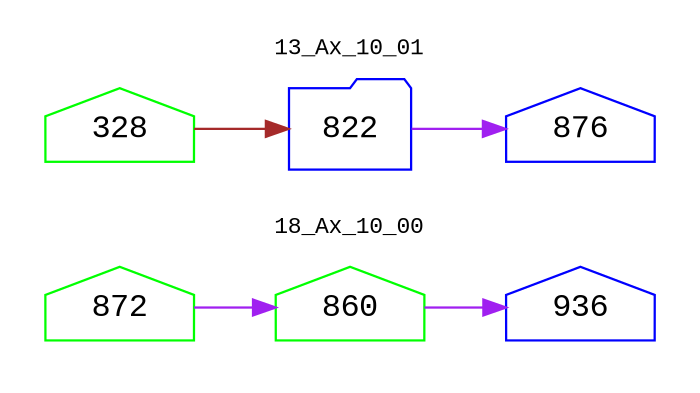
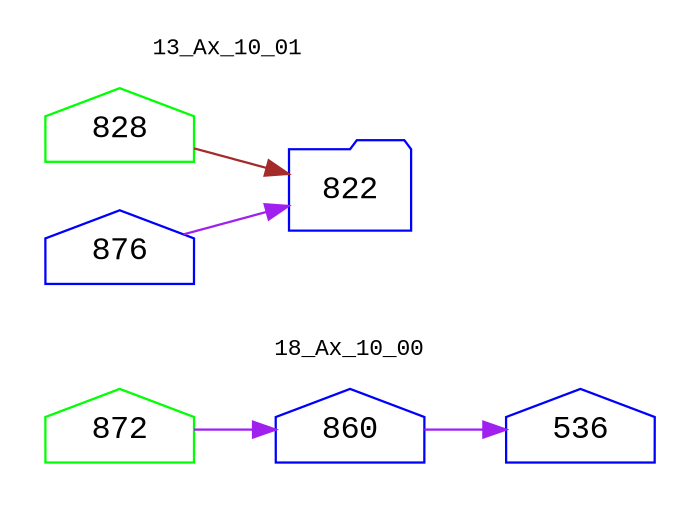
  digraph {
    fontname="Liberation Mono"
    rankdir=LR
    node [color=blue fontname="Liberation Mono" shape=house]
    edge [color=purple fontname="Liberation Mono"]
    n1 [color=green label=872]
-   n2 [color=green label=860]
-   n3 [label=936]
-   n4 [color=green label=328]
+   n2 [label=860]
+   n3 [label=536]
+   n4 [color=green label=828]
    n5 [label=822 shape=folder]
    n6 [label=876]
    subgraph cluster_1 {
      color=white
      fontsize=10
      label="18_Ax_10_00"
      n1
      n2
      n3
    }
    subgraph cluster_2 {
      color=white
      fontsize=10
      label="13_Ax_10_01"
      n4
      n5
      n6
    }
    n1 -> n2
    n2 -> n3
    n4 -> n5 [color=brown]
-   n5 -> n6
+   n6 -> n5
  }
